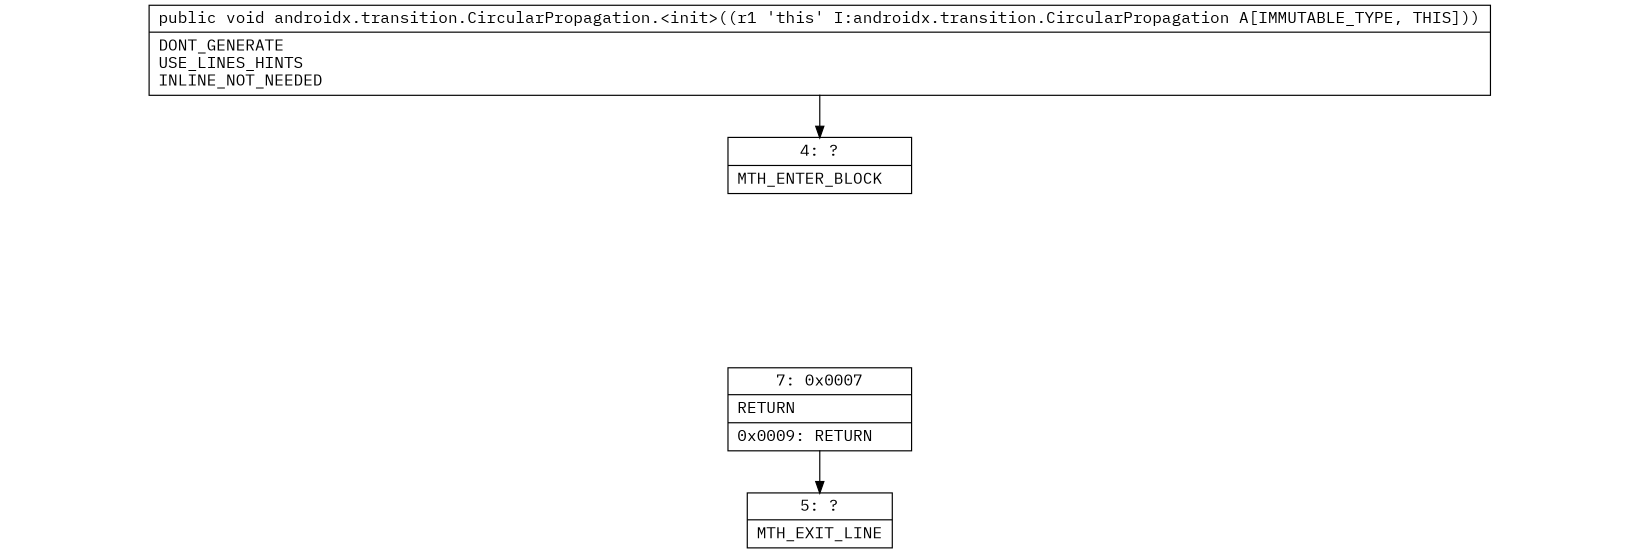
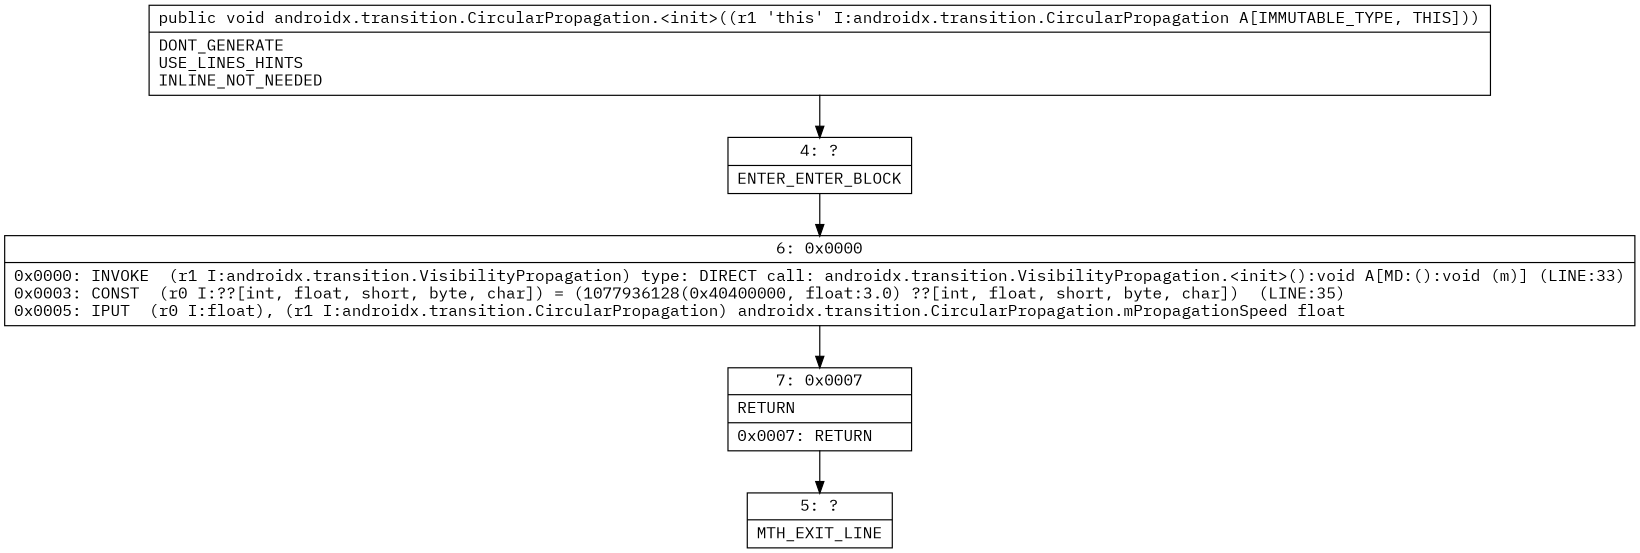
  digraph {
    fontname="IBM Plex Mono"
    node [fontname="IBM Plex Mono" shape=record]
    edge [fontname="IBM Plex Mono"]
-   n1 [label="{4\:\ ?|MTH_ENTER_BLOCK\l}"]
-   n3 [label="{7\:\ 0x0007|RETURN\l|0x0009: RETURN   \l}"]
+   n1 [label="{4\:\ ?|ENTER_ENTER_BLOCK\l}"]
+   n2 [label="{6\:\ 0x0000|0x0000: INVOKE  (r1 I:androidx.transition.VisibilityPropagation) type: DIRECT call: androidx.transition.VisibilityPropagation.\<init\>():void A[MD:():void (m)] (LINE:33)\l0x0003: CONST  (r0 I:??[int, float, short, byte, char]) = (1077936128(0x40400000, float:3.0) ??[int, float, short, byte, char])  (LINE:35)\l0x0005: IPUT  (r0 I:float), (r1 I:androidx.transition.CircularPropagation) androidx.transition.CircularPropagation.mPropagationSpeed float \l}"]
+   n3 [label="{7\:\ 0x0007|RETURN\l|0x0007: RETURN   \l}"]
    n4 [label="{5\:\ ?|MTH_EXIT_LINE\l}"]
    n5 [label="{public void androidx.transition.CircularPropagation.\<init\>((r1 'this' I:androidx.transition.CircularPropagation A[IMMUTABLE_TYPE, THIS]))  | DONT_GENERATE\lUSE_LINES_HINTS\lINLINE_NOT_NEEDED\l}"]
+   n1 -> n2
+   n2 -> n3
    n3 -> n4
    n5 -> n1
  }
